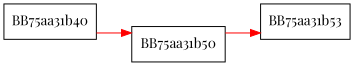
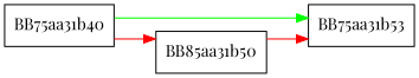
  digraph {
    fontname="Playfair Display"
    rankdir=LR
    splines=ortho
    node [fontname="Playfair Display" shape=box]
    edge [color=red fontname="Playfair Display"]
    n1 [label=BB75aa31b53]
    BB75aa31b40
-   BB75aa31b50
+   BB75aa31b50 [label=BB85aa31b50]
+   BB75aa31b40 -> n1 [color=green]
    BB75aa31b40 -> BB75aa31b50
    BB75aa31b50 -> n1
  }
